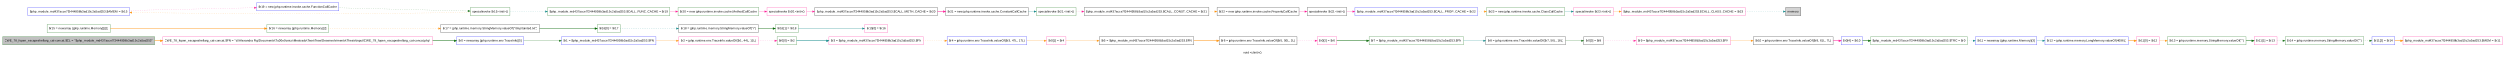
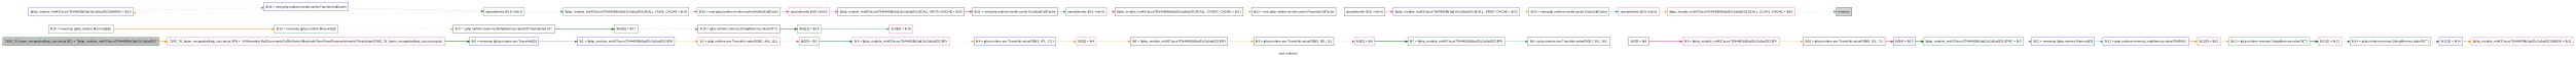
  digraph {
    fontname="Liberation Sans"
    label="void <clinit>()"
    rankdir=LR
    node [color=darkgreen fontname="Liberation Sans" shape=box]
    edge [color=darkorange fontname="Liberation Sans" style=solid]
    n1 [fillcolor=gray label="CWE_78_fopen_escapeshellarg_cat-concat.$CL = \"$php_module_md437acce7f2444958b3ad15c2a5ad253\"" style=filled]
    n2 [color=deeppink label="CWE_78_fopen_escapeshellarg_cat-concat.$FN = \"d:\\Alexandra Fig\\Documents\\T\u00e9cnico\\Mestrado\\Tese\\Tese\\Desenvolvimento\\Thesis\\input\\CWE_78_fopen_escapeshellarg_cat-concat.php\""]
    n3 [color=blue label="$r0 = newarray (jphp.runtime.env.TraceInfo)[5]"]
    n4 [color=blue label="$r1 = $php_module_md437acce7f2444958b3ad15c2a5ad253.$FN"]
    n5 [color=deeppink label="$r2 = jphp.runtime.env.TraceInfo.valueOf($r1, 44L, 11L)"]
    n6 [label="$r0[0] = $r2"]
    n7 [color=deeppink label="$r3 = $php_module_md437acce7f2444958b3ad15c2a5ad253.$FN"]
    n8 [color=blue label="$r4 = jphp.runtime.env.TraceInfo.valueOf($r3, 47L, 17L)"]
    n9 [color=deeppink label="$r0[1] = $r4"]
    n10 [color=black label="$r5 = $php_module_md437acce7f2444958b3ad15c2a5ad253.$FN"]
    n11 [color=black label="$r6 = jphp.runtime.env.TraceInfo.valueOf($r5, 50L, 2L)"]
    n12 [color=deeppink label="$r0[2] = $r6"]
    n13 [label="$r7 = $php_module_md437acce7f2444958b3ad15c2a5ad253.$FN"]
    n14 [color=black label="$r8 = jphp.runtime.env.TraceInfo.valueOf($r7, 56L, 18L)"]
    n15 [color=black label="$r0[3] = $r8"]
    n16 [color=deeppink label="$r9 = $php_module_md437acce7f2444958b3ad15c2a5ad253.$FN"]
    n17 [color=black label="$r10 = jphp.runtime.env.TraceInfo.valueOf($r9, 61L, 7L)"]
    n18 [color=blue label="$r0[4] = $r10"]
    n19 [label="$php_module_md437acce7f2444958b3ad15c2a5ad253.$TRC = $r0"]
    n20 [color=blue label="$r11 = newarray (jphp.runtime.Memory)[3]"]
    n21 [color=blue label="$r12 = jphp.runtime.memory.LongMemory.valueOf(4096L)"]
    n22 [color=deeppink label="$r11[0] = $r12"]
    n23 [label="$r13 = jphp.runtime.memory.StringMemory.valueOf(\"\")"]
    n24 [color=deeppink label="$r11[1] = $r13"]
    n25 [label="$r14 = jphp.runtime.memory.StringMemory.valueOf(\"\")"]
    n26 [color=blue label="$r11[2] = $r14"]
    n27 [color=deeppink label="$php_module_md437acce7f2444958b3ad15c2a5ad253.$MEM = $r11"]
    n28 [label="$r15 = newarray (jphp.runtime.Memory[])[1]"]
    n29 [label="$r16 = newarray (jphp.runtime.Memory)[2]"]
    n30 [color=black label="$r17 = jphp.runtime.memory.StringMemory.valueOf(\"/tmp/tainted.txt\")"]
    n31 [label="$r16[0] = $r17"]
    n32 [color=black label="$r18 = jphp.runtime.memory.StringMemory.valueOf(\"r\")"]
    n33 [label="$r16[1] = $r18"]
    n34 [color=deeppink label="$r15[0] = $r16"]
    n35 [color=blue label="$php_module_md437acce7f2444958b3ad15c2a5ad253.$AMEM = $r15"]
    n36 [color=blue label="$r19 = new jphp.runtime.invoke.cache.FunctionCallCache"]
    n37 [label="specialinvoke $r19.<init>()"]
    n38 [label="$php_module_md437acce7f2444958b3ad15c2a5ad253.$CALL_FUNC_CACHE = $r19"]
    n39 [label="$r20 = new jphp.runtime.invoke.cache.MethodCallCache"]
    n40 [color=deeppink label="specialinvoke $r20.<init>()"]
    n41 [color=black label="$php_module_md437acce7f2444958b3ad15c2a5ad253.$CALL_METH_CACHE = $r20"]
    n42 [color=black label="$r21 = new jphp.runtime.invoke.cache.ConstantCallCache"]
    n43 [label="specialinvoke $r21.<init>()"]
    n44 [color=black label="$php_module_md437acce7f2444958b3ad15c2a5ad253.$CALL_CONST_CACHE = $r21"]
    n45 [color=black label="$r22 = new jphp.runtime.invoke.cache.PropertyCallCache"]
    n46 [color=black label="specialinvoke $r22.<init>()"]
    n47 [color=blue label="$php_module_md437acce7f2444958b3ad15c2a5ad253.$CALL_PROP_CACHE = $r22"]
    n48 [label="$r23 = new jphp.runtime.invoke.cache.ClassCallCache"]
    n49 [color=deeppink label="specialinvoke $r23.<init>()"]
    n50 [color=deeppink label="$php_module_md437acce7f2444958b3ad15c2a5ad253.$CALL_CLASS_CACHE = $r23"]
    n51 [color=black fillcolor=lightgray label=memory style=filled]
    n1 -> n2 [style=bold]
    n2 -> n3 [color=darkgreen style=bold]
    n3 -> n4 [color=darkgreen]
    n4 -> n5
    n5 -> n6 [color=deeppink style=dotted]
    n6 -> n7 [color=teal style=bold]
    n7 -> n8 [style=dotted]
    n8 -> n9
    n9 -> n10
-   n10 -> n11 [style=bold]
+   n10 -> n11
    n11 -> n12 [color=deeppink style=dotted]
    n12 -> n13 [color=darkgreen style=bold]
    n13 -> n14 [color=teal]
-   n14 -> n15 [color=darkgreen]
-   n15 -> n16 [color=deeppink style=dotted]
+   n15 -> n16 [color=deeppink style=bold]
    n16 -> n17
    n17 -> n18 [color=deeppink style=bold]
    n18 -> n19 [color=darkgreen style=bold]
    n19 -> n20 [color=teal style=dotted]
    n20 -> n21 [color=teal]
    n21 -> n22 [style=bold]
    n22 -> n23
    n23 -> n24 [color=darkgreen style=bold]
    n24 -> n25 [color=darkgreen style=dotted]
    n25 -> n26 [color=darkgreen style=dotted]
    n26 -> n27 [style=bold]
    n28 -> n29 [style=bold]
    n29 -> n30 [style=dotted]
    n30 -> n31 [color=darkgreen style=bold]
    n31 -> n32 [color=teal style=dotted]
    n32 -> n33 [color=darkgreen style=bold]
    n33 -> n34 [color=teal]
    n35 -> n36 [color=deeppink style=dotted]
    n36 -> n37 [color=darkgreen style=dotted]
    n37 -> n35 [style=dotted]
    n37 -> n38 [color=teal style=dotted]
    n38 -> n39 [color=deeppink]
    n39 -> n40 [color=deeppink]
    n40 -> n41 [color=deeppink]
    n41 -> n42 [color=deeppink style=bold]
    n42 -> n43 [color=teal]
    n43 -> n44 [color=deeppink style=dotted]
    n44 -> n45 [style=dotted]
-   n45 -> n46 [color=deeppink]
    n46 -> n47 [color=deeppink]
    n47 -> n48 [style=dotted]
    n48 -> n49 [color=teal]
    n49 -> n50
    n50 -> n51 [color=teal style=dotted]
  }
